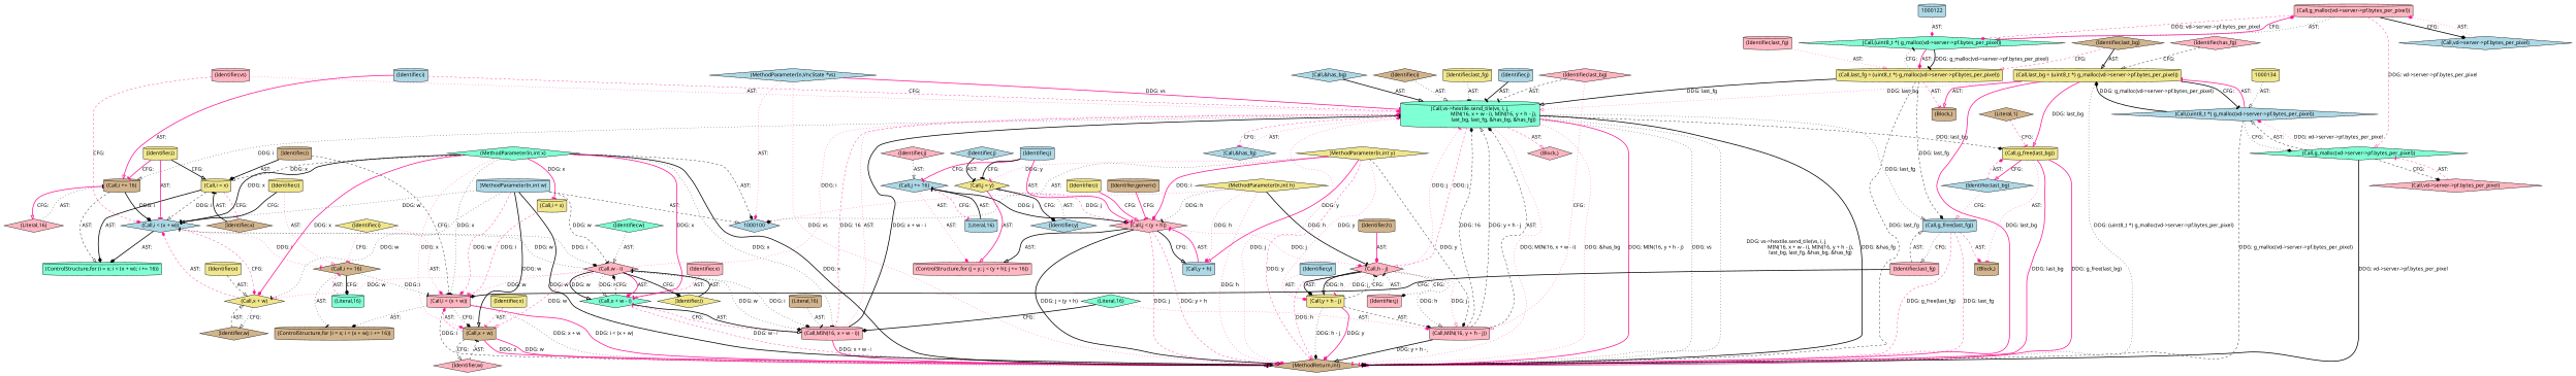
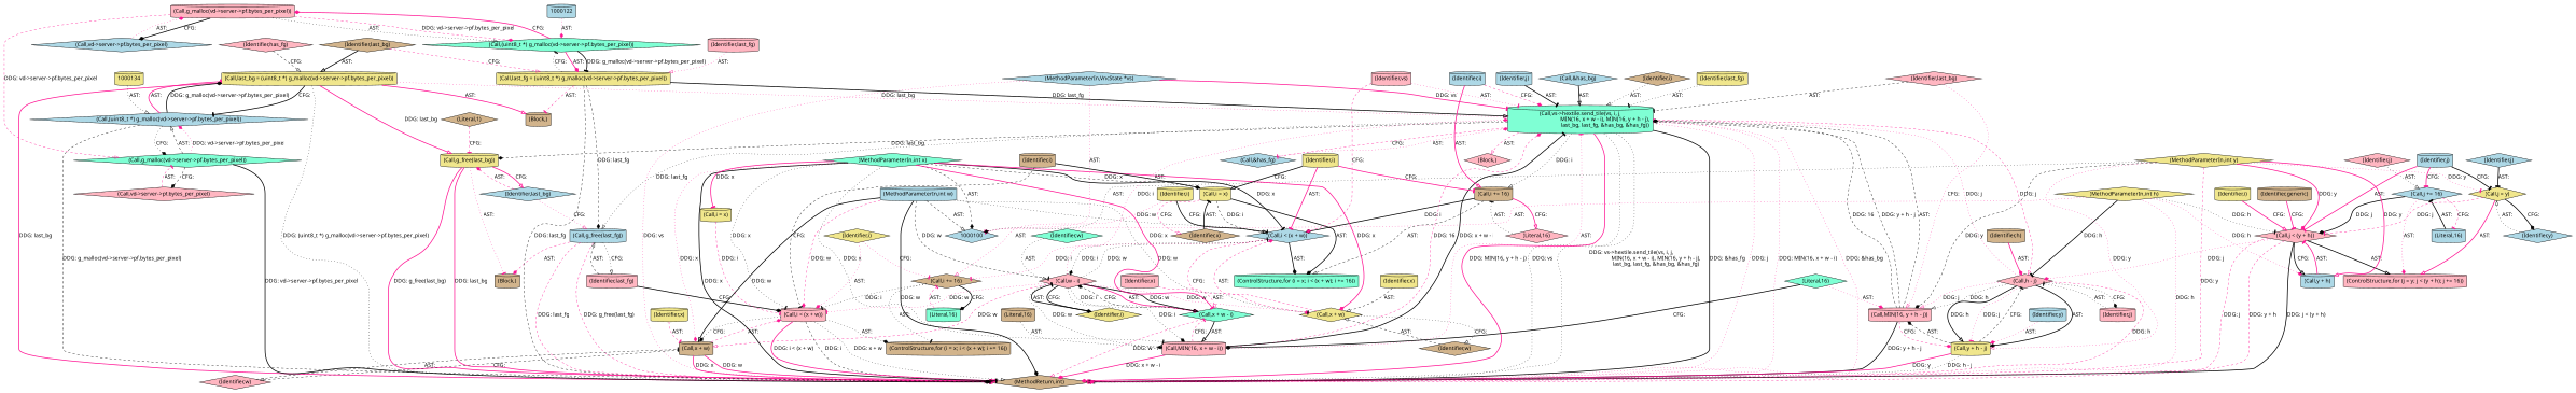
  digraph {
    fontname="Noto Sans"
    node [fillcolor=lightpink fontname="Noto Sans" shape=cylinder style=filled]
    edge [arrowhead=onormal color=black fontname="Noto Sans" style=dotted]
    n1 [fillcolor=aquamarine label="(Call,vs->hextile.send_tile(vs, i, j,\n                                  MIN(16, x + w - i), MIN(16, y + h - j),\n                                  last_bg, last_fg, &has_bg, &has_fg))"]
    n2 [fillcolor=tan label="(Call,i += 16)"]
    n3 [label="(Call,h - j)" shape=diamond]
    n4 [fillcolor=lightblue label="(Call,g_free(last_fg))"]
    n5 [fillcolor=khaki label="(Call,g_free(last_bg))"]
    n6 [fillcolor=tan label="(MethodReturn,int)" shape=diamond]
    n7 [fillcolor=lightblue label="(Call,&has_fg)" shape=diamond]
    n8 [label="(Block,)" shape=diamond]
    n9 [fillcolor=lightblue label="(Call,i < (x + w))" shape=diamond]
    n10 [fillcolor=aquamarine label="(ControlStructure,for (i = x; i < (x + w); i += 16))"]
    n11 [label="(Literal,16)" shape=diamond]
    n12 [label="(Call,MIN(16, y + h - j))"]
    n13 [fillcolor=khaki label="(Call,y + h - j)"]
    n14 [label="(Identifier,j)"]
    n15 [label="(Identifier,last_fg)"]
    n16 [fillcolor=tan label="(Block,)"]
    n17 [fillcolor=lightblue label="(Identifier,last_bg)" shape=diamond]
    n18 [fillcolor=lightblue label="(MethodParameterIn,VncState *vs)" shape=diamond]
    1000100 [fillcolor=lightblue shape=diamond]
    n20 [label="(Call,w - i)" shape=diamond]
    n21 [label="(Call,MIN(16, x + w - i))"]
    n22 [label="(Call,i < (x + w))"]
    n23 [fillcolor=tan label="(Call,x + w)"]
    n24 [fillcolor=khaki label="(Call,x + w)" shape=diamond]
    n25 [fillcolor=aquamarine label="(Call,x + w - i)" shape=diamond]
    n26 [fillcolor=khaki label="(Identifier,i)" shape=diamond]
    n27 [fillcolor=tan label="(Call,i += 16)" shape=diamond]
    n28 [fillcolor=tan label="(ControlStructure,for (i = x; i < (x + w); i += 16))"]
    n29 [label="(Identifier,w)" shape=diamond]
    n30 [fillcolor=tan label="(Identifier,w)" shape=diamond]
    n31 [fillcolor=lightblue label="(MethodParameterIn,int w)"]
    n32 [fillcolor=aquamarine label="(Literal,16)"]
    n33 [fillcolor=khaki label="(MethodParameterIn,int h)" shape=diamond]
    n34 [label="(Call,j < (y + h))" shape=diamond]
    n35 [fillcolor=lightblue label="(Call,y + h)"]
    n36 [label="(ControlStructure,for (j = y; j < (y + h); j += 16))"]
    n37 [fillcolor=lightblue label="(Call,j += 16)" shape=diamond]
    n38 [fillcolor=lightblue label="(Literal,16)"]
    n39 [fillcolor=khaki label="(Call,j = y)" shape=diamond]
    n40 [fillcolor=lightblue label="(Identifier,y)" shape=diamond]
    n41 [fillcolor=khaki label="(MethodParameterIn,int y)" shape=diamond]
    n42 [fillcolor=aquamarine label="(MethodParameterIn,int x)" shape=diamond]
    n43 [fillcolor=khaki label="(Call,i = x)"]
    n44 [fillcolor=khaki label="(Call,i = x)"]
    n45 [fillcolor=tan label="(Identifier,x)" shape=diamond]
    n46 [fillcolor=khaki label="(Call,last_bg = (uint8_t *) g_malloc(vd->server->pf.bytes_per_pixel))"]
    n47 [fillcolor=lightblue label="(Call,(uint8_t *) g_malloc(vd->server->pf.bytes_per_pixel))" shape=diamond]
    n48 [fillcolor=tan label="(Block,)"]
    n49 [fillcolor=aquamarine label="(Call,g_malloc(vd->server->pf.bytes_per_pixel))" shape=diamond]
    n50 [label="(Call,vd->server->pf.bytes_per_pixel)" shape=diamond]
    n51 [label="(Call,g_malloc(vd->server->pf.bytes_per_pixel))"]
    n52 [fillcolor=aquamarine label="(Call,(uint8_t *) g_malloc(vd->server->pf.bytes_per_pixel))" shape=diamond]
    n53 [fillcolor=lightblue label="(Call,vd->server->pf.bytes_per_pixel)" shape=diamond]
    n54 [fillcolor=khaki label="(Call,last_fg = (uint8_t *) g_malloc(vd->server->pf.bytes_per_pixel))"]
    n55 [fillcolor=tan label="(Identifier,h)"]
    n56 [fillcolor=tan label="(Literal,16)"]
    n57 [fillcolor=tan label="(Identifier,i)" shape=diamond]
    n58 [fillcolor=lightblue label="(Identifier,j)" shape=diamond]
    n59 [fillcolor=aquamarine label="(Literal,16)" shape=diamond]
    n60 [fillcolor=khaki label="(Identifier,last_fg)"]
    n61 [fillcolor=khaki label="(Identifier,i)"]
    n62 [fillcolor=khaki label="(Identifier,x)"]
    n63 [label="(Identifier,has_fg)" shape=diamond]
    n64 [fillcolor=tan label="(Identifier,i)"]
    n65 [fillcolor=khaki label="(Identifier,i)" shape=diamond]
    n66 [fillcolor=khaki label="(Identifier,x)"]
    n67 [fillcolor=lightblue label="(Identifier,j)"]
    n68 [label="(Identifier,x)"]
    n69 [fillcolor=lightblue label="(Identifier,i)"]
    n70 [fillcolor=tan label="(Identifier,last_bg)" shape=diamond]
    n71 [fillcolor=aquamarine label="(Identifier,w)" shape=diamond]
    n72 [fillcolor=tan label="(Identifier,generic)"]
    n73 [label="(Identifier,vs)"]
    n74 [label="(Identifier,j)" shape=diamond]
    n75 [fillcolor=lightblue label="(Identifier,j)"]
    n76 [fillcolor=khaki label="(Identifier,i)"]
    n77 [label="(Identifier,last_fg)"]
    n78 [fillcolor=lightblue label="(Call,&has_bg)" shape=diamond]
    n79 [fillcolor=khaki label="(Identifier,i)"]
    n80 [label="(Identifier,last_bg)" shape=diamond]
    n81 [fillcolor=tan label="(Literal,1)" shape=diamond]
    n82 [fillcolor=lightblue label="(Identifier,y)"]
    1000134 [fillcolor=khaki]
    1000122 [fillcolor=lightblue]
    n1 -> n2 [label="DDG: i"]
    n1 -> n3 [color=deeppink label="DDG: j" style=dashed]
    n1 -> n4 [label="DDG: last_fg"]
    n1 -> n5 [arrowhead=diamond label="DDG: last_bg" style=dashed]
    n1 -> n6 [label="DDG: vs"]
    n1 -> n6 [label="DDG: vs->hextile.send_tile(vs, i, j,\n                                  MIN(16, x + w - i), MIN(16, y + h - j),\n                                  last_bg, last_fg, &has_bg, &has_fg)"]
    n1 -> n6 [label="DDG: &has_fg" style=bold]
    n1 -> n6 [arrowhead=diamond color=deeppink label="DDG: j"]
    n1 -> n6 [arrowhead=tee color=deeppink label="DDG: MIN(16, x + w - i)"]
    n1 -> n6 [arrowhead=tee color=deeppink label="DDG: &has_bg"]
    n1 -> n6 [arrowhead=diamond color=deeppink label="DDG: MIN(16, y + h - j)" style=bold]
    n1 -> n7 [arrowhead=tee color=deeppink label="CFG: " style=dashed]
    n1 -> n8 [color=deeppink label="AST: " style=dashed]
    n2 -> n9 [arrowhead=diamond label="DDG: i" style=bold]
    n2 -> n10 [label="AST: " style=dashed]
    n2 -> n11 [color=deeppink label="CFG: " style=bold]
    n3 -> n1 [arrowhead=tee color=deeppink label="DDG: j"]
    n3 -> n6 [color=deeppink label="DDG: h" style=dashed]
    n3 -> n12 [label="DDG: h"]
    n3 -> n12 [color=deeppink label="DDG: j"]
    n3 -> n13 [arrowhead=diamond label="AST: " style=bold]
    n3 -> n13 [label="DDG: h" style=bold]
    n3 -> n13 [arrowhead=tee color=deeppink label="DDG: j"]
    n3 -> n14 [arrowhead=diamond label="CFG: "]
    n4 -> n6 [color=deeppink label="DDG: last_fg" style=dashed]
    n4 -> n6 [color=deeppink label="DDG: g_free(last_fg)" style=dashed]
    n4 -> n15 [label="CFG: "]
    n4 -> n16 [arrowhead=diamond color=deeppink label="AST: " style=dashed]
    n5 -> n6 [arrowhead=tee color=deeppink label="DDG: last_bg" style=bold]
    n5 -> n6 [color=deeppink label="DDG: g_free(last_bg)" style=bold]
    n5 -> n16 [arrowhead=tee color=deeppink label="AST: "]
    n5 -> n17 [color=deeppink label="CFG: " style=bold]
    n7 -> n1 [arrowhead=diamond color=deeppink label="AST: "]
    n9 -> n10 [arrowhead=diamond label="AST: " style=bold]
    n9 -> n20 [arrowhead=diamond label="DDG: i"]
    n9 -> n24 [arrowhead=diamond color=deeppink label="CFG: " style=dashed]
    n9 -> n27 [arrowhead=tee color=deeppink label="DDG: i"]
    n11 -> n2 [arrowhead=tee label="AST: "]
    n12 -> n1 [arrowhead=diamond label="AST: " style=dashed]
    n12 -> n1 [arrowhead=diamond label="DDG: 16" style=dashed]
    n12 -> n1 [label="DDG: y + h - j" style=dashed]
    n12 -> n6 [label="DDG: y + h - j" style=bold]
+   n12 -> n13 [arrowhead=diamond color=deeppink label="CFG: " style=dashed]
    n13 -> n3 [arrowhead=tee label="CFG: " style=dashed]
    n13 -> n6 [arrowhead=diamond color=deeppink label="DDG: y" style=bold]
    n13 -> n6 [arrowhead=diamond label="DDG: h - j"]
    n13 -> n12 [arrowhead=diamond label="AST: " style=dashed]
    n14 -> n3 [arrowhead=tee label="AST: "]
    n15 -> n4 [label="AST: " style=dashed]
    n15 -> n22 [arrowhead=diamond label="CFG: " style=bold]
    n17 -> n4 [color=deeppink label="CFG: "]
    n17 -> n5 [arrowhead=diamond color=deeppink label="AST: " style=dashed]
    n18 -> n1 [arrowhead=tee color=deeppink label="DDG: vs" style=bold]
    n18 -> n6 [arrowhead=tee color=deeppink label="DDG: vs"]
    n18 -> 1000100 [arrowhead=diamond color=deeppink label="AST: "]
    n20 -> n1 [arrowhead=diamond color=deeppink label="DDG: i"]
    n20 -> n9 [arrowhead=tee label="DDG: w"]
    n20 -> n21 [arrowhead=diamond label="DDG: w"]
    n20 -> n21 [arrowhead=diamond label="DDG: i"]
    n20 -> n22 [arrowhead=tee color=deeppink label="DDG: w"]
    n20 -> n23 [color=deeppink label="DDG: w" style=dashed]
    n20 -> n24 [color=deeppink label="DDG: w"]
    n20 -> n25 [arrowhead=diamond color=deeppink label="AST: " style=bold]
    n20 -> n25 [label="DDG: w" style=bold]
    n20 -> n25 [label="DDG: i"]
    n20 -> n26 [arrowhead=diamond label="CFG: " style=bold]
    n21 -> n1 [arrowhead=tee color=deeppink label="AST: "]
    n21 -> n1 [arrowhead=diamond color=deeppink label="DDG: 16" style=dashed]
    n21 -> n1 [arrowhead=tee label="DDG: x + w - i" style=bold]
    n21 -> n6 [arrowhead=diamond color=deeppink label="DDG: x + w - i" style=bold]
    n21 -> n25 [arrowhead=tee color=deeppink label="CFG: " style=dashed]
    n22 -> n6 [label="DDG: i" style=dashed]
    n22 -> n6 [label="DDG: x + w"]
    n22 -> n6 [arrowhead=diamond color=deeppink label="DDG: i < (x + w)" style=bold]
    n22 -> n23 [arrowhead=diamond label="CFG: "]
    n22 -> n28 [arrowhead=diamond label="AST: "]
    n23 -> n6 [color=deeppink label="DDG: x" style=bold]
    n23 -> n6 [arrowhead=diamond color=deeppink label="DDG: w" style=bold]
    n23 -> n22 [arrowhead=diamond color=deeppink label="AST: " style=dashed]
    n23 -> n29 [label="CFG: " style=dashed]
    n24 -> n9 [arrowhead=diamond color=deeppink label="AST: " style=dashed]
    n24 -> n30 [label="CFG: "]
    n25 -> n6 [color=deeppink label="DDG: w - i" style=dashed]
    n25 -> n20 [arrowhead=diamond label="CFG: " style=dashed]
    n25 -> n21 [label="AST: " style=bold]
    n26 -> n20 [arrowhead=tee label="AST: " style=bold]
    n27 -> n22 [arrowhead=tee label="DDG: i"]
    n27 -> n28 [arrowhead=tee label="AST: "]
    n27 -> n32 [arrowhead=diamond label="CFG: " style=bold]
    n29 -> n23 [arrowhead=tee label="AST: " style=dashed]
    n30 -> n24 [label="AST: " style=dashed]
    n31 -> n6 [arrowhead=diamond label="DDG: w" style=bold]
    n31 -> n9 [arrowhead=tee label="DDG: w"]
    n31 -> 1000100 [label="AST: " style=dashed]
    n31 -> n20 [arrowhead=tee label="DDG: w" style=dashed]
    n31 -> n22 [arrowhead=diamond color=deeppink label="DDG: w" style=dashed]
    n31 -> n23 [label="DDG: w" style=bold]
    n31 -> n24 [arrowhead=tee label="DDG: w"]
    n32 -> n27 [arrowhead=tee color=deeppink label="AST: " style=dashed]
    n33 -> n3 [arrowhead=tee label="DDG: h" style=bold]
    n33 -> n6 [color=deeppink label="DDG: h"]
    n33 -> 1000100 [arrowhead=tee color=deeppink label="AST: "]
    n33 -> n34 [arrowhead=tee label="DDG: h"]
    n33 -> n35 [arrowhead=diamond color=deeppink label="DDG: h"]
    n34 -> n3 [arrowhead=diamond color=deeppink label="DDG: j"]
    n34 -> n6 [arrowhead=diamond label="DDG: j < (y + h)" style=bold]
    n34 -> n6 [color=deeppink label="DDG: j" style=dashed]
    n34 -> n6 [arrowhead=diamond color=deeppink label="DDG: y + h" style=dashed]
    n34 -> n35 [label="CFG: " style=bold]
    n34 -> n36 [label="AST: " style=bold]
    n35 -> n34 [arrowhead=tee color=deeppink label="AST: " style=bold]
    n37 -> n34 [arrowhead=diamond label="DDG: j" style=bold]
    n37 -> n36 [arrowhead=diamond color=deeppink label="AST: "]
    n37 -> n38 [arrowhead=tee color=deeppink label="CFG: " style=dashed]
    n38 -> n37 [arrowhead=tee label="AST: " style=bold]
    n39 -> n34 [arrowhead=tee color=deeppink label="DDG: j" style=dashed]
    n39 -> n36 [color=deeppink label="AST: " style=bold]
    n39 -> n40 [arrowhead=diamond label="CFG: " style=bold]
    n40 -> n39 [label="AST: "]
    n41 -> n6 [arrowhead=tee color=deeppink label="DDG: y" style=dashed]
    n41 -> n12 [arrowhead=diamond label="DDG: y" style=dashed]
    n41 -> n13 [color=deeppink label="DDG: y"]
    n41 -> 1000100 [arrowhead=diamond label="AST: "]
-   n41 -> n34 [arrowhead=diamond color=deeppink label="DDG: i" style=bold]
+   n41 -> n34 [arrowhead=diamond color=deeppink label="DDG: y" style=bold]
    n41 -> n35 [color=deeppink label="DDG: y" style=bold]
    n41 -> n39 [arrowhead=tee color=deeppink label="DDG: y"]
    n42 -> n6 [arrowhead=tee label="DDG: x" style=bold]
    n42 -> n9 [arrowhead=tee label="DDG: x" style=bold]
    n42 -> 1000100 [arrowhead=diamond label="AST: " style=dashed]
    n42 -> n21 [arrowhead=tee label="DDG: x"]
    n42 -> n22 [arrowhead=tee label="DDG: x"]
    n42 -> n23 [arrowhead=diamond color=deeppink label="DDG: x"]
    n42 -> n24 [arrowhead=diamond color=deeppink label="DDG: x" style=bold]
    n42 -> n25 [arrowhead=tee color=deeppink label="DDG: x" style=bold]
    n42 -> n43 [label="DDG: x" style=dashed]
    n42 -> n44 [arrowhead=tee color=deeppink label="DDG: x" style=bold]
    n43 -> n9 [label="DDG: i" style=dashed]
    n43 -> n10 [arrowhead=diamond label="AST: " style=bold]
    n43 -> n45 [color=deeppink label="CFG: " style=dashed]
    n44 -> n22 [arrowhead=tee color=deeppink label="DDG: i" style=dashed]
    n45 -> n43 [arrowhead=tee label="AST: " style=bold]
    n46 -> n1 [color=deeppink label="DDG: last_bg"]
    n46 -> n5 [color=deeppink label="DDG: last_bg" style=bold]
    n46 -> n6 [arrowhead=tee color=deeppink label="DDG: last_bg" style=bold]
    n46 -> n6 [arrowhead=tee label="DDG: (uint8_t *) g_malloc(vd->server->pf.bytes_per_pixel)"]
    n46 -> n47 [arrowhead=tee label="CFG: " style=bold]
    n46 -> n48 [color=deeppink label="AST: " style=bold]
    n47 -> n6 [label="DDG: g_malloc(vd->server->pf.bytes_per_pixel)" style=dashed]
    n47 -> n46 [arrowhead=tee color=deeppink label="AST: " style=bold]
    n47 -> n46 [arrowhead=diamond label="DDG: g_malloc(vd->server->pf.bytes_per_pixel)" style=bold]
    n47 -> n49 [arrowhead=diamond label="CFG: "]
    n49 -> n6 [arrowhead=diamond label="DDG: vd->server->pf.bytes_per_pixel" style=bold]
    n49 -> n47 [label="AST: " style=dashed]
    n49 -> n47 [arrowhead=diamond color=deeppink label="DDG: vd->server->pf.bytes_per_pixel"]
    n49 -> n50 [arrowhead=diamond label="CFG: " style=dashed]
    n50 -> n49 [arrowhead=tee color=deeppink label="AST: " style=dashed]
    n51 -> n49 [color=deeppink label="DDG: vd->server->pf.bytes_per_pixel" style=dashed]
    n51 -> n52 [label="AST: "]
    n51 -> n52 [arrowhead=diamond color=deeppink label="DDG: vd->server->pf.bytes_per_pixel" style=dashed]
    n51 -> n53 [arrowhead=diamond label="CFG: " style=bold]
    n52 -> n51 [arrowhead=diamond color=deeppink label="CFG: " style=bold]
    n52 -> n54 [arrowhead=diamond color=deeppink label="AST: " style=bold]
    n52 -> n54 [arrowhead=tee label="DDG: g_malloc(vd->server->pf.bytes_per_pixel)" style=bold]
    n53 -> n51 [arrowhead=diamond color=deeppink label="AST: "]
    n54 -> n1 [label="DDG: last_fg" style=bold]
    n54 -> n4 [arrowhead=diamond label="DDG: last_fg" style=dashed]
    n54 -> n6 [arrowhead=diamond label="DDG: last_fg" style=dashed]
    n54 -> n48 [arrowhead=tee color=deeppink label="AST: " style=dashed]
    n54 -> n52 [arrowhead=tee label="CFG: "]
    n55 -> n3 [arrowhead=diamond color=deeppink label="AST: " style=bold]
    n56 -> n21 [arrowhead=tee label="AST: "]
    n57 -> n1 [label="AST: "]
    n58 -> n39 [arrowhead=tee label="AST: " style=bold]
    n59 -> n12 [arrowhead=diamond color=deeppink label="AST: "]
    n59 -> n21 [arrowhead=diamond label="CFG: " style=bold]
    n60 -> n1 [arrowhead=tee label="AST: "]
    n61 -> n34 [color=deeppink label="CFG: " style=bold]
    n62 -> n23 [arrowhead=tee color=deeppink label="AST: " style=dashed]
    n63 -> n46 [label="CFG: " style=dashed]
    n64 -> n22 [arrowhead=tee label="CFG: " style=dashed]
    n64 -> n43 [arrowhead=diamond label="AST: " style=bold]
    n65 -> n22 [arrowhead=diamond color=deeppink label="AST: "]
    n65 -> n27 [arrowhead=tee color=deeppink label="CFG: "]
    n66 -> n24 [label="AST: " style=dashed]
    n67 -> n1 [arrowhead=tee label="AST: " style=bold]
    n68 -> n25 [color=deeppink label="AST: " style=dashed]
    n69 -> n1 [arrowhead=diamond color=deeppink label="CFG: " style=dashed]
    n69 -> n2 [color=deeppink label="AST: " style=bold]
    n70 -> n46 [label="AST: " style=bold]
    n70 -> n54 [color=deeppink label="CFG: " style=dashed]
    n71 -> n20 [label="AST: "]
    n72 -> n34 [arrowhead=tee color=deeppink label="CFG: " style=bold]
    n73 -> n1 [arrowhead=tee color=deeppink label="AST: "]
    n73 -> n9 [arrowhead=diamond color=deeppink label="CFG: " style=dashed]
    n74 -> n37 [label="AST: "]
    n75 -> n34 [arrowhead=tee color=deeppink label="AST: " style=bold]
    n75 -> n37 [arrowhead=tee color=deeppink label="CFG: " style=bold]
    n75 -> n39 [arrowhead=tee label="CFG: " style=bold]
    n76 -> n9 [label="CFG: " style=bold]
    n76 -> n27 [color=deeppink label="AST: "]
    n77 -> n54 [color=deeppink label="AST: "]
    n78 -> n1 [label="AST: " style=bold]
    n79 -> n2 [arrowhead=tee color=deeppink label="CFG: " style=bold]
    n79 -> n9 [arrowhead=tee color=deeppink label="AST: " style=bold]
    n79 -> n43 [label="CFG: " style=bold]
    n80 -> n1 [arrowhead=tee label="AST: " style=dashed]
    n80 -> n12 [color=deeppink label="CFG: "]
    n81 -> n5 [arrowhead=tee color=deeppink label="CFG: " style=dashed]
    n82 -> n13 [arrowhead=diamond color=deeppink label="AST: "]
    1000134 -> n47 [label="AST: "]
    1000122 -> n52 [arrowhead=diamond color=deeppink label="AST: "]
  }
